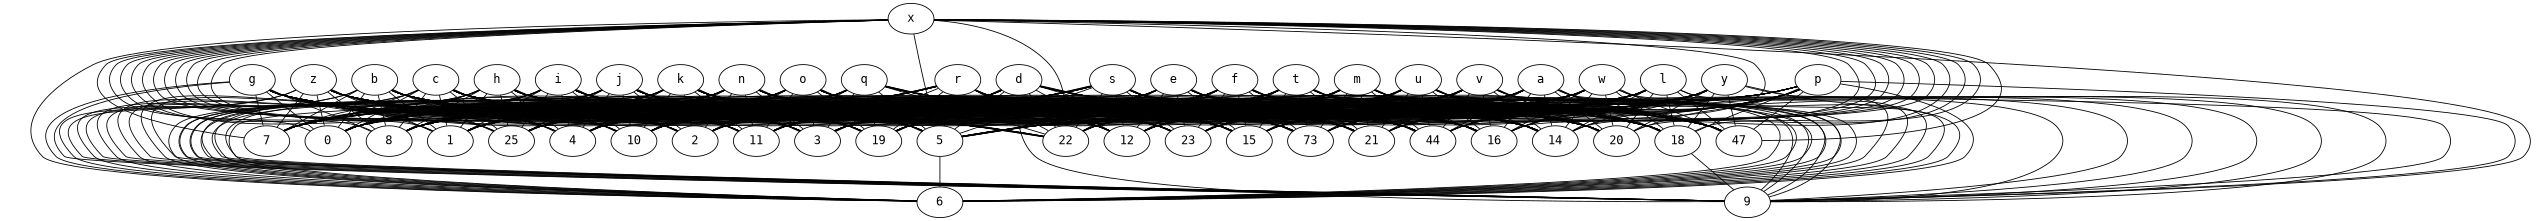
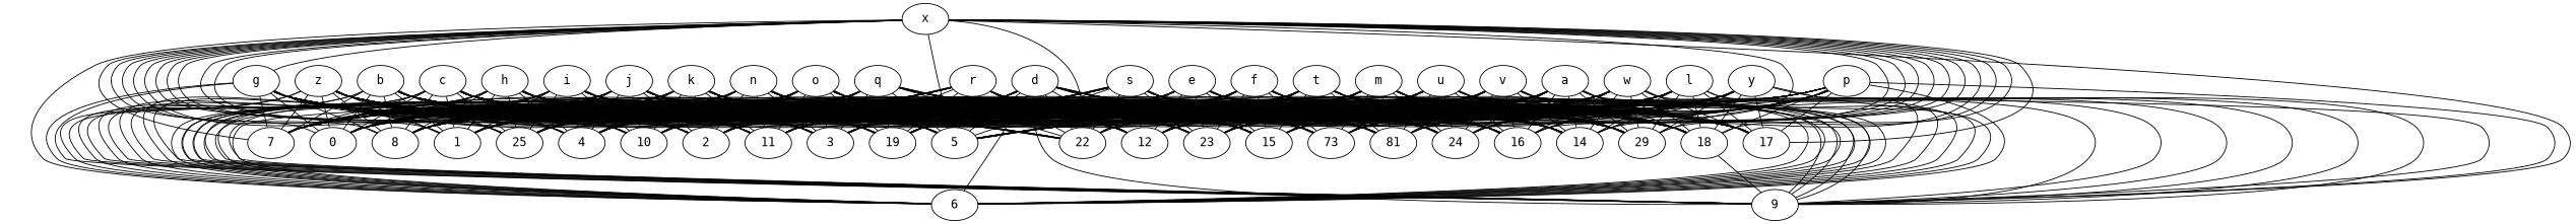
  strict graph {
    fontname="DejaVu Sans Mono"
    node [fontname="DejaVu Sans Mono"]
    edge [fontname="DejaVu Sans Mono"]
    a
    0
    1
    2
    3
    4
    5
    6
    7
    8
    9
    10
    11
    12
    n15 [label=73]
    14
    15
    16
-   17 [label=47]
+   17
    18
    19
-   20
-   21
+   20 [label=29]
+   21 [label=81]
    22
    23
-   24 [label=44]
+   24
    25
    b
    c
    d
    e
    f
    g
    h
    i
    j
    k
    l
    m
    n
    o
    p
    q
    r
    s
    t
    u
    v
    w
    x
    y
    z
    a -- 0
    a -- 1
    a -- 2
    a -- 3
    a -- 4
    a -- 5
    a -- 6
    a -- 7
    a -- 8
    a -- 9
    a -- 10
    a -- 11
    a -- 12
    a -- n15
    a -- 14
    a -- 15
    a -- 16
    a -- 17
    a -- 18
    a -- 19
    a -- 20
    a -- 21
    a -- 22
    a -- 23
    a -- 24
    a -- 25
    18 -- 9
    b -- 0
    b -- 1
    b -- 2
    b -- 3
    b -- 4
    b -- 5
    b -- 6
    b -- 7
    b -- 8
    b -- 9
    b -- 10
    b -- 11
    b -- 12
    b -- n15
    b -- 14
    b -- 15
    b -- 16
    b -- 17
    b -- 18
    b -- 19
    b -- 20
    b -- 21
    b -- 22
    b -- 23
    b -- 24
    b -- 25
    c -- 0
    c -- 1
    c -- 2
    c -- 3
    c -- 4
    c -- 5
    c -- 6
    c -- 7
    c -- 8
    c -- 9
    c -- 10
    c -- 11
    c -- 12
    c -- n15
    c -- 14
    c -- 15
    c -- 16
    c -- 17
    c -- 18
    c -- 19
    c -- 20
    c -- 21
    c -- 22
    c -- 23
    c -- 24
    c -- 25
    d -- 0
    d -- 1
    d -- 2
    d -- 3
    d -- 4
    d -- 5
-   5 -- 6
+   d -- 6
    d -- 7
    d -- 8
    d -- 9
    d -- 10
    d -- 11
    d -- 12
    d -- n15
    d -- 14
    d -- 15
    d -- 16
    d -- 17
    d -- 18
    d -- 19
    d -- 20
    d -- 21
    d -- 22
    d -- 23
    d -- 24
    d -- 25
    e -- 0
    e -- 1
    e -- 2
    e -- 3
    e -- 4
    e -- 5
    e -- 6
    e -- 7
    e -- 8
    e -- 9
    e -- 10
    e -- 11
    e -- 12
    e -- n15
    e -- 14
    e -- 15
    e -- 16
    e -- 17
    e -- 18
    e -- 19
    e -- 20
    e -- 21
    e -- 22
    e -- 23
    e -- 24
    e -- 25
    f -- 0
    f -- 1
    f -- 2
    f -- 3
    f -- 4
    f -- 5
    f -- 6
    f -- 7
    f -- 8
    f -- 9
    f -- 10
    f -- 11
    f -- 12
    f -- n15
    f -- 14
    f -- 15
    f -- 16
    f -- 17
    f -- 18
    f -- 19
    f -- 20
    f -- 21
    f -- 22
    f -- 23
    f -- 24
    f -- 25
    g -- 0
    g -- 1
    g -- 2
    g -- 3
    g -- 4
    g -- 5
    g -- 6
    g -- 7
    g -- 8
    g -- 9
    g -- 10
    g -- 11
    g -- 12
    g -- n15
    g -- 14
    g -- 15
    g -- 16
    g -- 17
    g -- 18
    g -- 19
    g -- 20
    g -- 21
    g -- 22
    g -- 23
    g -- 24
    g -- 25
    h -- 0
    h -- 1
    h -- 2
    h -- 3
    h -- 4
    h -- 5
    h -- 6
    h -- 7
    h -- 8
    h -- 9
    h -- 10
    h -- 11
    h -- 12
    h -- n15
    h -- 14
    h -- 15
    h -- 16
    h -- 17
    h -- 18
    h -- 19
    h -- 20
    h -- 21
    h -- 22
    h -- 23
    h -- 24
    h -- 25
    i -- 0
    i -- 1
    i -- 2
    i -- 3
    i -- 4
    i -- 5
    i -- 6
    i -- 7
    i -- 8
    i -- 9
    i -- 10
    i -- 11
    i -- 12
    i -- n15
    i -- 14
    i -- 15
    i -- 16
    i -- 17
    i -- 18
    i -- 19
    i -- 20
    i -- 21
    i -- 22
    i -- 23
    i -- 24
    i -- 25
    j -- 0
    j -- 1
    j -- 2
    j -- 3
    j -- 4
    j -- 5
    j -- 6
    j -- 7
    j -- 8
    j -- 9
    j -- 10
    j -- 11
    j -- 12
    j -- n15
    j -- 14
    j -- 15
    j -- 16
    j -- 17
    j -- 18
    j -- 19
    j -- 20
    j -- 21
    j -- 22
    j -- 23
    j -- 24
    j -- 25
    k -- 0
    k -- 1
    k -- 2
    k -- 3
    k -- 4
    k -- 5
    k -- 6
    k -- 7
    k -- 8
    k -- 9
    k -- 10
    k -- 11
    k -- 12
    k -- n15
    k -- 14
    k -- 15
    k -- 16
    k -- 17
    k -- 18
    k -- 19
    k -- 20
    k -- 21
    k -- 22
    k -- 23
    k -- 24
    k -- 25
    l -- 0
    l -- 1
    l -- 2
    l -- 3
    l -- 4
    l -- 5
    l -- 6
    l -- 7
    l -- 8
    l -- 9
    l -- 10
    l -- 11
    l -- 12
    l -- n15
    l -- 14
    l -- 15
    l -- 16
    l -- 17
    l -- 18
    l -- 19
    l -- 20
    l -- 21
    l -- 22
    l -- 23
    l -- 24
    l -- 25
    m -- 0
    m -- 1
    m -- 2
    m -- 3
    m -- 4
    m -- 5
    m -- 6
    m -- 7
    m -- 8
    m -- 9
    m -- 10
    m -- 11
    m -- 12
    m -- n15
    m -- 14
    m -- 15
    m -- 16
    m -- 17
    m -- 18
    m -- 19
    m -- 20
    m -- 21
    m -- 22
    m -- 23
    m -- 24
    m -- 25
    n -- 0
    n -- 1
    n -- 2
    n -- 3
    n -- 4
    n -- 5
    n -- 6
    n -- 7
    n -- 8
    n -- 9
    n -- 10
    n -- 11
    n -- 12
    n -- n15
    n -- 14
    n -- 15
    n -- 16
    n -- 17
    n -- 18
    n -- 19
    n -- 20
    n -- 21
    n -- 22
    n -- 23
    n -- 24
    n -- 25
    o -- 0
    o -- 1
    o -- 2
    o -- 3
    o -- 4
    o -- 5
    o -- 6
    o -- 7
    o -- 8
    o -- 9
    o -- 10
    o -- 11
    o -- 12
    o -- n15
    o -- 14
    o -- 15
    o -- 16
    o -- 17
    o -- 18
    o -- 19
    o -- 20
    o -- 21
    o -- 22
    o -- 23
    o -- 24
    o -- 25
    p -- 0
    p -- 1
    p -- 2
    p -- 3
    p -- 4
    p -- 5
    p -- 6
    p -- 8
    p -- 9
    p -- 10
    p -- 11
    p -- 12
    p -- n15
    p -- 14
    p -- 15
    p -- 16
    p -- 17
    p -- 18
    p -- 19
    p -- 20
    p -- 21
    p -- 22
    p -- 23
    p -- 24
    p -- 25
    q -- 0
    q -- 1
    q -- 2
    q -- 3
    q -- 4
    q -- 5
    q -- 6
    q -- 7
    q -- 8
    q -- 9
    q -- 10
    q -- 11
    q -- 12
    q -- n15
    q -- 14
    q -- 15
    q -- 16
    q -- 17
    q -- 18
    q -- 19
    q -- 20
    q -- 21
    q -- 22
    q -- 23
    q -- 24
    q -- 25
    r -- 0
    r -- 1
    r -- 2
    r -- 3
    r -- 4
    r -- 5
    r -- 6
    r -- 7
    r -- 8
    r -- 10
    r -- 11
    r -- 12
    r -- n15
    r -- 14
    r -- 15
    r -- 16
    r -- 17
    r -- 18
    r -- 19
    r -- 20
    r -- 21
    r -- 22
    r -- 23
    r -- 24
    r -- 25
    s -- 0
    s -- 1
    s -- 2
    s -- 3
    s -- 4
    s -- 5
    s -- 6
    s -- 7
    s -- 8
    s -- 9
    s -- 10
    s -- 11
    s -- 12
    s -- n15
    s -- 14
    s -- 15
    s -- 16
    s -- 17
    s -- 18
    s -- 19
    s -- 20
    s -- 21
    s -- 22
    s -- 23
    s -- 24
    s -- 25
    t -- 0
    t -- 1
    t -- 2
    t -- 3
    t -- 4
    t -- 5
    t -- 6
    t -- 7
    t -- 8
    t -- 9
    t -- 10
    t -- 11
    t -- 12
    t -- n15
    t -- 14
    t -- 15
    t -- 16
    t -- 17
    t -- 18
    t -- 19
    t -- 20
    t -- 21
    t -- 22
    t -- 23
    t -- 24
    t -- 25
    u -- 0
    u -- 1
    u -- 2
    u -- 3
    u -- 4
    u -- 5
    u -- 6
    u -- 7
    u -- 8
    u -- 9
    u -- 10
    u -- 11
    u -- 12
    u -- n15
    u -- 14
    u -- 15
    u -- 16
    u -- 17
    u -- 18
    u -- 19
    u -- 20
    u -- 21
    u -- 22
    u -- 23
    u -- 24
    u -- 25
    v -- 0
    v -- 1
    v -- 2
    v -- 3
    v -- 4
    v -- 5
    v -- 6
    v -- 7
    v -- 8
    v -- 9
    v -- 10
    v -- 11
    v -- 12
    v -- n15
    v -- 14
    v -- 15
    v -- 16
    v -- 17
    v -- 18
    v -- 19
    v -- 20
    v -- 21
    v -- 22
    v -- 23
    v -- 24
    v -- 25
    w -- 0
    w -- 1
    w -- 2
    w -- 3
    w -- 4
    w -- 5
    w -- 6
    w -- 7
    w -- 8
    w -- 9
    w -- 10
    w -- 11
    w -- 12
    w -- n15
    w -- 14
    w -- 15
    w -- 16
    w -- 17
    w -- 18
    w -- 19
    w -- 20
    w -- 21
    w -- 22
    w -- 23
    w -- 24
    w -- 25
    x -- 0
    x -- 1
    x -- 2
    x -- 3
    x -- 4
    x -- 5
    x -- 6
    x -- 7
    x -- 8
    x -- 9
    x -- 10
-   x -- 11
+   x -- g
    x -- 12
    x -- n15
    x -- 14
    x -- 15
    x -- 16
    x -- 17
    x -- 18
    x -- 19
    x -- 20
    x -- 21
    x -- 22
    x -- 23
    x -- 24
    x -- 25
    y -- 0
    y -- 1
    y -- 2
    y -- 3
    y -- 4
    y -- 5
    y -- 6
    y -- 7
    y -- 8
    y -- 9
    y -- 10
    y -- 11
    y -- 12
    y -- n15
    y -- 14
    y -- 15
    y -- 16
    y -- 17
    y -- 18
    y -- 19
    y -- 20
    y -- 21
    y -- 22
    y -- 23
    y -- 24
    y -- 25
    z -- 0
    z -- 1
    z -- 2
    z -- 3
    z -- 4
    z -- 5
    z -- 6
    z -- 7
    z -- 8
    z -- 9
    z -- 10
    z -- 11
    z -- 12
    z -- n15
    z -- 14
    z -- 15
    z -- 16
    z -- 17
    z -- 18
    z -- 19
    z -- 20
    z -- 21
    z -- 22
    z -- 23
    z -- 24
    z -- 25
  }
